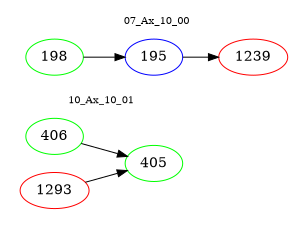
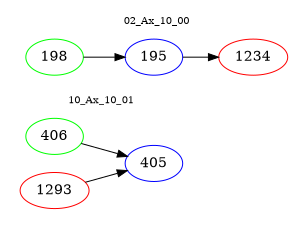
  digraph {
    rankdir=LR
    node [color=green]
    edge [color=black]
    n1 [label=406]
-   n2 [label=405]
+   n2 [color=blue label=405]
    n3 [color=red label=1293]
    n4 [label=198]
    n5 [color=blue label=195]
-   n6 [color=red label=1239]
+   n6 [color=red label=1234]
    subgraph cluster_1 {
      color=white
      fontsize=10
      label="10_Ax_10_01"
      n1
      n2
      n3
    }
    subgraph cluster_2 {
      color=white
      fontsize=10
-     label="07_Ax_10_00"
+     label="02_Ax_10_00"
      n4
      n5
      n6
    }
    n1 -> n2
    n3 -> n2
    n4 -> n5
    n5 -> n6
  }
